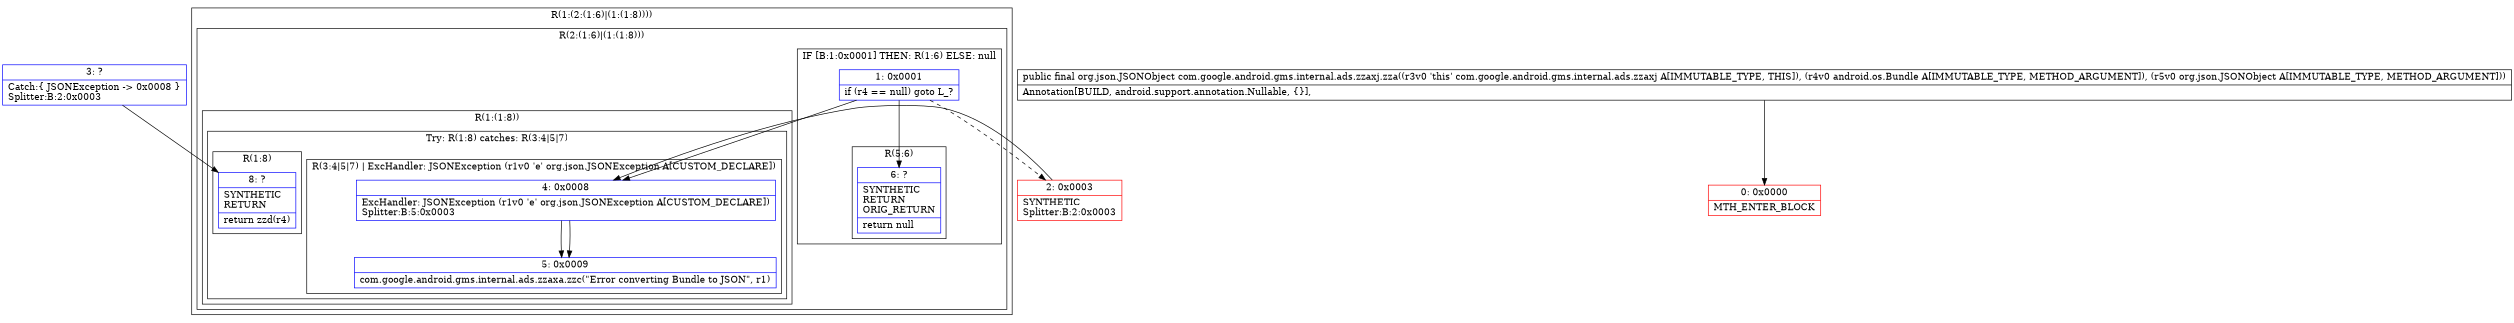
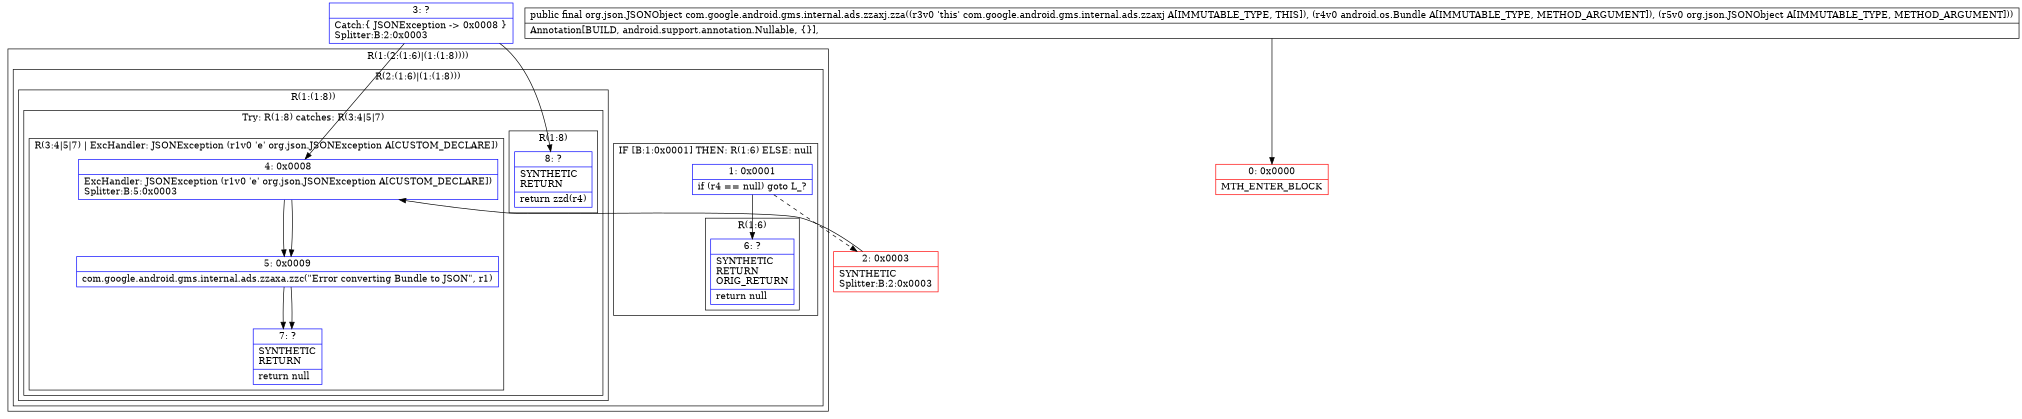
  digraph {
    node [color=blue shape=record]
    n1 [label="{6\:\ ?|SYNTHETIC\lRETURN\lORIG_RETURN\l|return null\l}"]
    n2 [label="{1\:\ 0x0001|if (r4 == null) goto L_?\l}"]
    n3 [label="{8\:\ ?|SYNTHETIC\lRETURN\l|return zzd(r4)\l}"]
    n4 [label="{4\:\ 0x0008|ExcHandler: JSONException (r1v0 'e' org.json.JSONException A[CUSTOM_DECLARE])\lSplitter:B:5:0x0003\l}"]
    n5 [label="{5\:\ 0x0009|com.google.android.gms.internal.ads.zzaxa.zzc(\"Error converting Bundle to JSON\", r1)\l}"]
+   n6 [label="{7\:\ ?|SYNTHETIC\lRETURN\l|return null\l}"]
    n7 [color=red label="{2\:\ 0x0003|SYNTHETIC\lSplitter:B:2:0x0003\l}"]
    n8 [color=red label="{0\:\ 0x0000|MTH_ENTER_BLOCK\l}"]
    n9 [label="{3\:\ ?|Catch:\{ JSONException \-\> 0x0008 \}\lSplitter:B:2:0x0003\l}"]
    n10 [label="{public final org.json.JSONObject com.google.android.gms.internal.ads.zzaxj.zza((r3v0 'this' com.google.android.gms.internal.ads.zzaxj A[IMMUTABLE_TYPE, THIS]), (r4v0 android.os.Bundle A[IMMUTABLE_TYPE, METHOD_ARGUMENT]), (r5v0 org.json.JSONObject A[IMMUTABLE_TYPE, METHOD_ARGUMENT]))  | Annotation[BUILD, android.support.annotation.Nullable, \{\}], \l}" color=""]
    subgraph cluster_1 {
      label="R(1:(2:(1:6)|(1:(1:8))))"
      subgraph cluster_2 {
        label="R(2:(1:6)|(1:(1:8)))"
        subgraph cluster_3 {
          label="IF [B:1:0x0001] THEN: R(1:6) ELSE: null"
          n2
          subgraph cluster_4 {
-           label="R(5:6)"
+           label="R(1:6)"
            n1
          }
        }
        subgraph cluster_5 {
          label="R(1:(1:8))"
          subgraph cluster_6 {
            label="Try: R(1:8) catches: R(3:4|5|7)"
            subgraph cluster_7 {
              label="R(1:8)"
              n3
            }
            subgraph cluster_8 {
              label="R(3:4|5|7) | ExcHandler: JSONException (r1v0 'e' org.json.JSONException A[CUSTOM_DECLARE])\l"
              n4
              n5
+             n6
            }
          }
        }
      }
    }
    subgraph cluster_9 {
      label="R(3:4|5|7) | ExcHandler: JSONException (r1v0 'e' org.json.JSONException A[CUSTOM_DECLARE])\l"
    }
    n2 -> n1
    n2 -> n7 [style=dashed]
    n4 -> n5
    n4 -> n5
+   n5 -> n6
+   n5 -> n6
    n7 -> n4
    n9 -> n3
-   n2 -> n4
+   n9 -> n4
    n10 -> n8
  }
